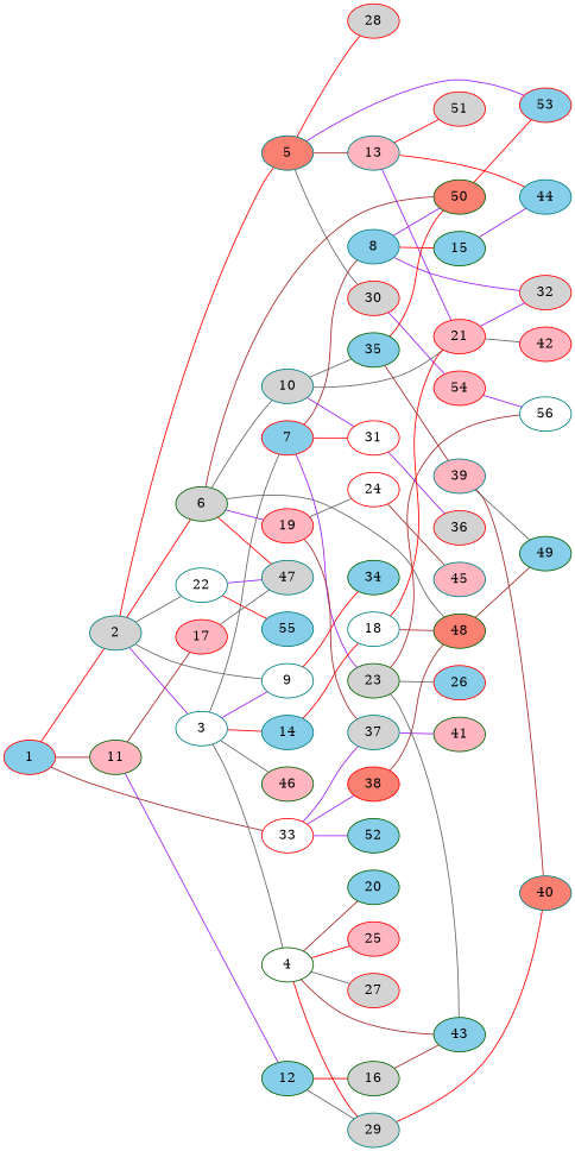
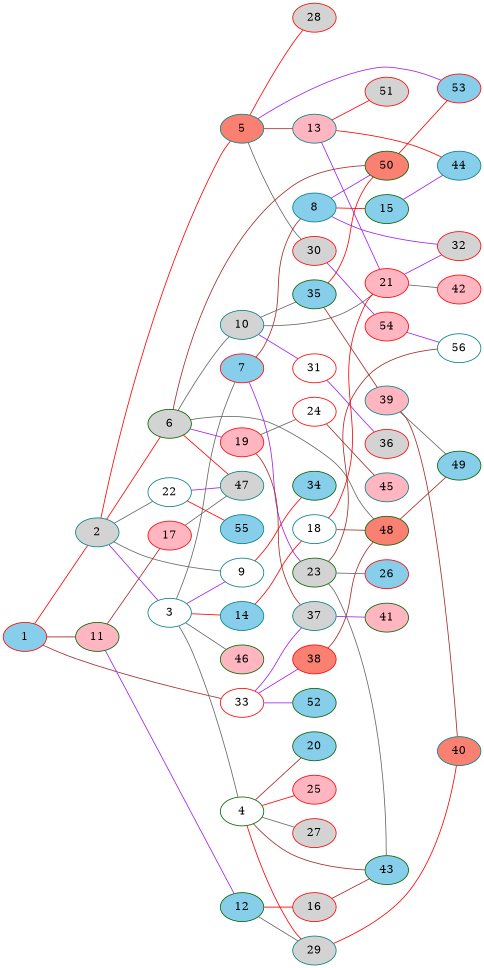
  graph {
    rankdir=LR
    node [color=red fillcolor=skyblue style=filled]
    edge [color=purple]
    2 [color=teal fillcolor=lightgrey]
    1
    11 [color=darkgreen fillcolor=lightpink]
    33 [fillcolor=white]
    3 [color=teal fillcolor=white]
    5 [color=teal fillcolor=salmon]
    6 [color=darkgreen fillcolor=lightgrey]
    9 [color=teal fillcolor=white]
    22 [color=teal fillcolor=white]
    12 [color=darkgreen]
    17 [fillcolor=lightpink]
    37 [color=teal fillcolor=lightgrey]
    38 [fillcolor=salmon]
    52 [color=darkgreen]
    4 [color=darkgreen fillcolor=white]
    7
    14 [color=teal]
    46 [color=darkgreen fillcolor=lightpink]
    13 [color=teal fillcolor=lightpink]
    28 [fillcolor=lightgrey]
    30 [fillcolor=lightgrey]
    53
    10 [color=teal fillcolor=lightgrey]
    19 [fillcolor=lightpink]
    47 [color=teal fillcolor=lightgrey]
    48 [color=darkgreen fillcolor=salmon]
    50 [color=darkgreen fillcolor=salmon]
    34 [color=darkgreen]
    55 [color=teal]
    20 [color=darkgreen]
    25 [fillcolor=lightpink]
    27 [fillcolor=lightgrey]
    29 [color=teal fillcolor=lightgrey]
    43 [color=darkgreen]
    8 [color=teal]
    23 [color=darkgreen fillcolor=lightgrey]
    31 [fillcolor=white]
    18 [color=teal fillcolor=white]
    40 [color=teal fillcolor=salmon]
    21 [fillcolor=lightpink]
    44 [color=teal]
    51 [fillcolor=lightgrey]
    54 [fillcolor=lightpink]
    35 [color=darkgreen]
    24 [fillcolor=white]
    49 [color=darkgreen]
    15 [color=darkgreen]
    32 [fillcolor=lightgrey]
    26
    56 [color=teal fillcolor=white]
    36 [fillcolor=lightgrey]
    42 [fillcolor=lightpink]
    39 [color=teal fillcolor=lightpink]
-   16 [color=darkgreen fillcolor=lightgrey]
+   16 [fillcolor=lightgrey]
    45 [color=teal fillcolor=lightpink]
    41 [color=darkgreen fillcolor=lightpink]
    2 -- 3
    2 -- 5 [color=red]
    2 -- 6 [color=red]
    2 -- 9 [color=gray40]
    2 -- 22 [color=gray40]
    1 -- 2 [color=red]
    1 -- 11 [color=brown]
    1 -- 33 [color=brown]
    11 -- 12
    11 -- 17 [color=brown]
    33 -- 37
    33 -- 38
    33 -- 52
    3 -- 9
    3 -- 4 [color=gray40]
    3 -- 7 [color=gray40]
    3 -- 14 [color=red]
    3 -- 46 [color=gray40]
    5 -- 13 [color=brown]
    5 -- 28 [color=red]
    5 -- 30 [color=gray40]
    5 -- 53
    6 -- 10 [color=gray40]
    6 -- 19
    6 -- 47 [color=red]
    6 -- 48 [color=gray40]
    6 -- 50 [color=brown]
    9 -- 34 [color=red]
    22 -- 47
    22 -- 55 [color=red]
    12 -- 29 [color=gray40]
    12 -- 16 [color=red]
    17 -- 47 [color=gray40]
    37 -- 41
    38 -- 48 [color=brown]
    4 -- 20 [color=brown]
    4 -- 25 [color=red]
    4 -- 27 [color=gray40]
    4 -- 29 [color=red]
    4 -- 43 [color=brown]
    7 -- 8 [color=brown]
    7 -- 23
-   7 -- 31 [color=red]
    14 -- 18 [color=red]
    13 -- 21
    13 -- 44 [color=red]
    13 -- 51 [color=red]
    30 -- 54
    10 -- 31
    10 -- 21 [color=gray40]
    10 -- 35 [color=gray40]
    19 -- 37 [color=brown]
    19 -- 24 [color=gray40]
    48 -- 49 [color=brown]
    50 -- 53 [color=red]
    29 -- 40 [color=red]
    8 -- 50
    8 -- 15 [color=red]
    8 -- 32
    23 -- 43 [color=gray40]
    23 -- 26 [color=gray40]
    23 -- 56 [color=brown]
    31 -- 36
    18 -- 48 [color=brown]
    18 -- 21 [color=red]
    21 -- 32
    21 -- 42 [color=gray40]
    54 -- 56
    35 -- 50 [color=red]
    35 -- 39 [color=brown]
    24 -- 45 [color=brown]
    15 -- 44
    39 -- 40 [color=brown]
    39 -- 49 [color=gray40]
    16 -- 43 [color=brown]
  }
